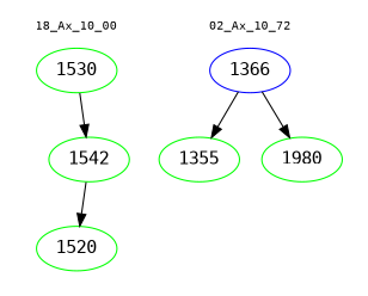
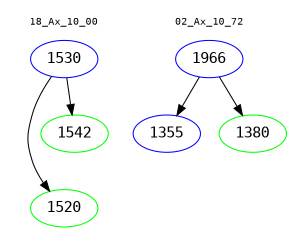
  digraph {
    fontname="DejaVu Sans Mono"
    node [color=green fontname="DejaVu Sans Mono"]
    edge [color=black fontname="DejaVu Sans Mono"]
-   n1 [label=1530]
+   n1 [color=blue label=1530]
    n2 [label=1520]
    n3 [label=1542]
-   n4 [color=blue label=1366]
-   n5 [label=1355]
-   n6 [label=1980]
+   n4 [color=blue label=1966]
+   n5 [color=blue label=1355]
+   n6 [label=1380]
    subgraph cluster_1 {
      color=white
      fontsize=10
      label="18_Ax_10_00"
      n1
      n2
      n3
    }
    subgraph cluster_2 {
      color=white
      fontsize=10
      label="02_Ax_10_72"
      n4
      n5
      n6
    }
-   n3 -> n2
+   n1 -> n2
    n1 -> n3
    n4 -> n5
    n4 -> n6
  }
